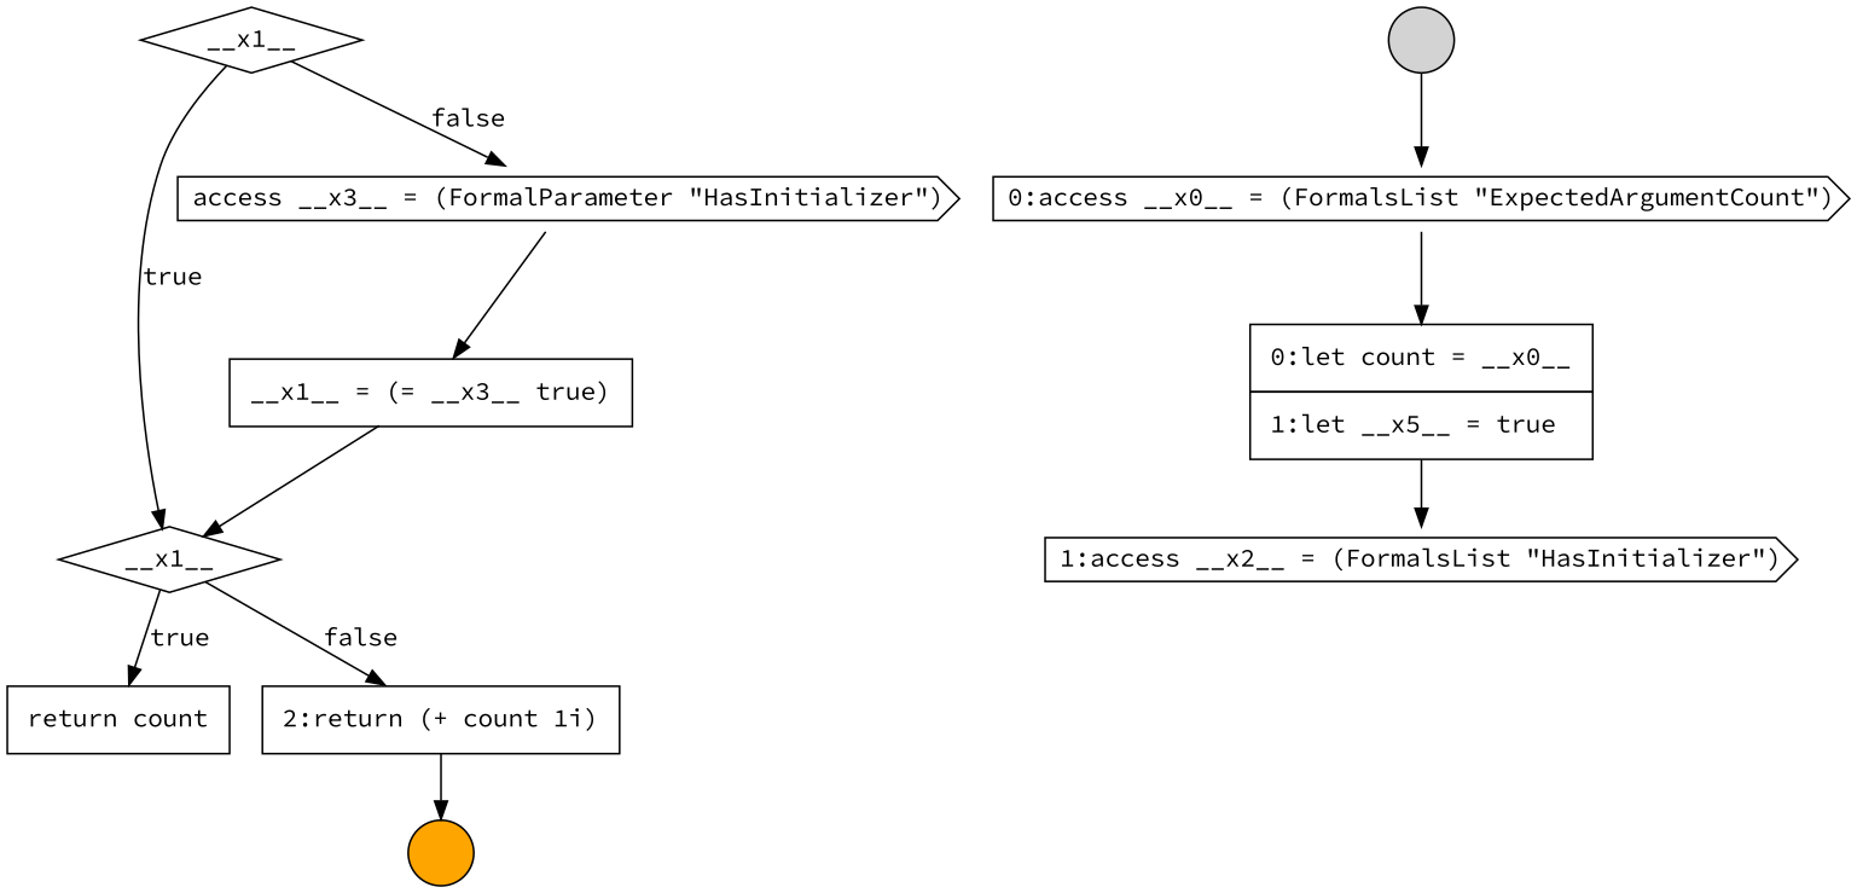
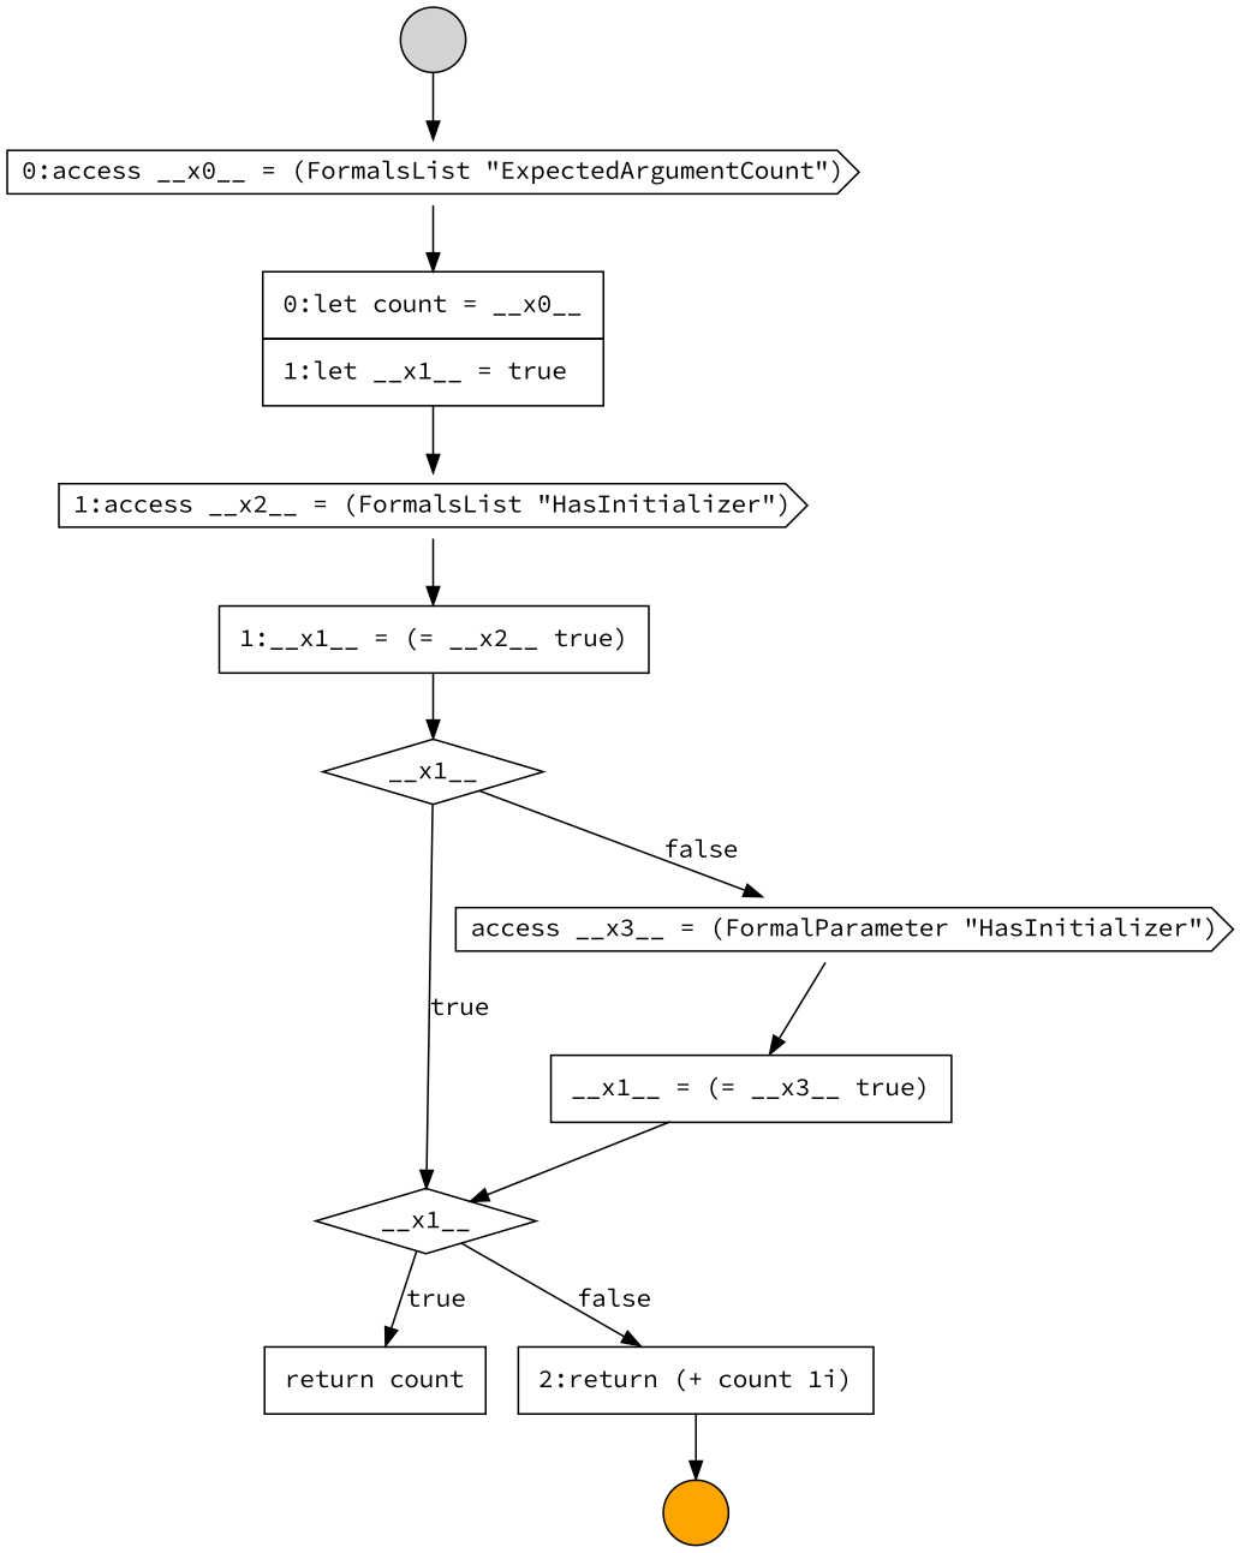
  digraph {
    fontname="Source Code Pro"
    node [color=black fillcolor=white fontname="Source Code Pro" shape=none style=filled]
    edge [color=black fontname="Source Code Pro"]
    n1 [label=<<font color="black">__x1__</font>> shape=diamond]
    n2 [label=<<font color="black">     <table border="0" cellborder="1" cellspacing="0" cellpadding="10">       <tr><td align="left">return count</td></tr>     </table>   </font>> margin=0]
    n3 [label=<<font color="black">     <table border="0" cellborder="1" cellspacing="0" cellpadding="10">       <tr><td align="left">2:return (+ count 1i)</td></tr>     </table>   </font>> margin=0]
    n4 [fillcolor=orange label=" " shape=circle]
+   n5 [label=<<font color="black">     <table border="0" cellborder="1" cellspacing="0" cellpadding="10">       <tr><td align="left">1:__x1__ = (= __x2__ true)</td></tr>     </table>   </font>> margin=0]
    n6 [label=<<font color="black">__x1__</font>> shape=diamond]
    n7 [label=<<font color="black">access __x3__ = (FormalParameter &quot;HasInitializer&quot;)</font>> shape=cds]
    n8 [label=<<font color="black">1:access __x2__ = (FormalsList &quot;HasInitializer&quot;)</font>> shape=cds]
    n9 [label=<<font color="black">     <table border="0" cellborder="1" cellspacing="0" cellpadding="10">       <tr><td align="left">__x1__ = (= __x3__ true)</td></tr>     </table>   </font>> margin=0]
    n10 [label=<<font color="black">0:access __x0__ = (FormalsList &quot;ExpectedArgumentCount&quot;)</font>> shape=cds]
-   n11 [label=<<font color="black">     <table border="0" cellborder="1" cellspacing="0" cellpadding="10">       <tr><td align="left">0:let count = __x0__</td></tr>       <tr><td align="left">1:let __x5__ = true</td></tr>     </table>   </font>> margin=0]
+   n11 [label=<<font color="black">     <table border="0" cellborder="1" cellspacing="0" cellpadding="10">       <tr><td align="left">0:let count = __x0__</td></tr>       <tr><td align="left">1:let __x1__ = true</td></tr>     </table>   </font>> margin=0]
    n12 [fillcolor=lightgrey label=" " shape=circle]
    n1 -> n2 [label=<<font color="black">true</font>>]
    n1 -> n3 [label=<<font color="black">false</font>>]
    n3 -> n4
+   n5 -> n6
    n6 -> n1 [label=<<font color="black">true</font>>]
    n6 -> n7 [label=<<font color="black">false</font>>]
    n7 -> n9
+   n8 -> n5
    n9 -> n1
    n10 -> n11
    n11 -> n8
    n12 -> n10
  }
